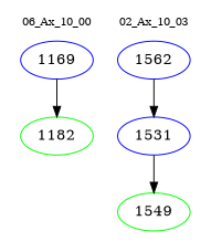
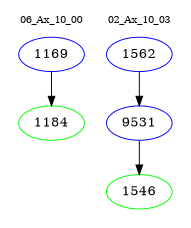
  digraph {
    node [color=blue]
    edge [color=black]
    n1 [label=1169]
-   n2 [color=green label=1182]
-   n3 [label=1531]
-   n4 [color=green label=1549]
+   n2 [color=green label=1184]
+   n3 [label=9531]
+   n4 [color=green label=1546]
    n5 [label=1562]
    subgraph cluster_1 {
      color=white
      fontsize=10
      label="06_Ax_10_00"
      n1
      n2
    }
    subgraph cluster_2 {
      color=white
      fontsize=10
      label="02_Ax_10_03"
      n3
      n4
      n5
    }
    n1 -> n2
    n3 -> n4
    n5 -> n3
  }
